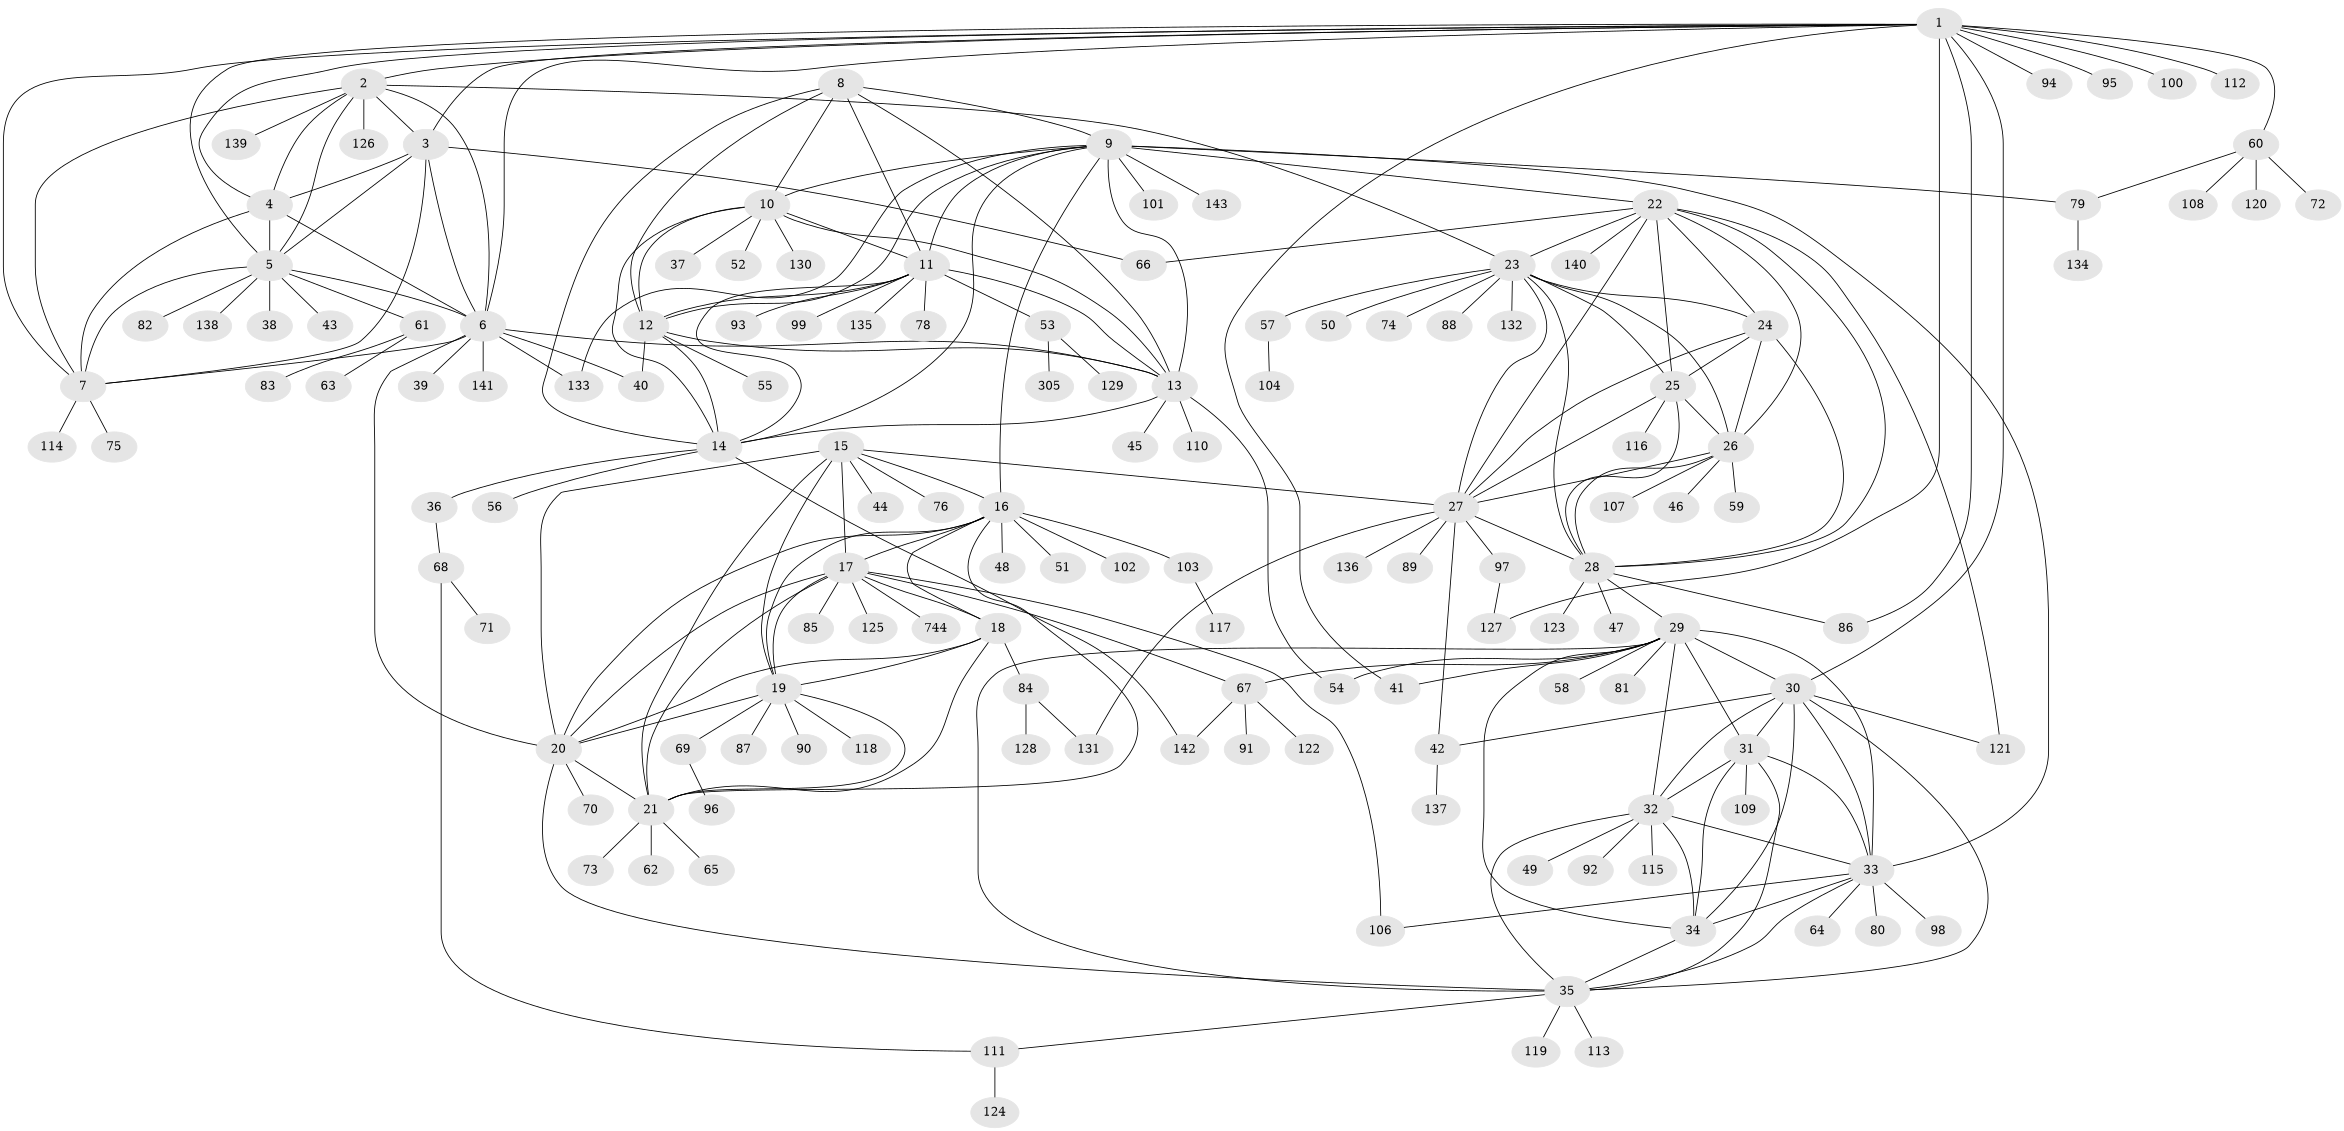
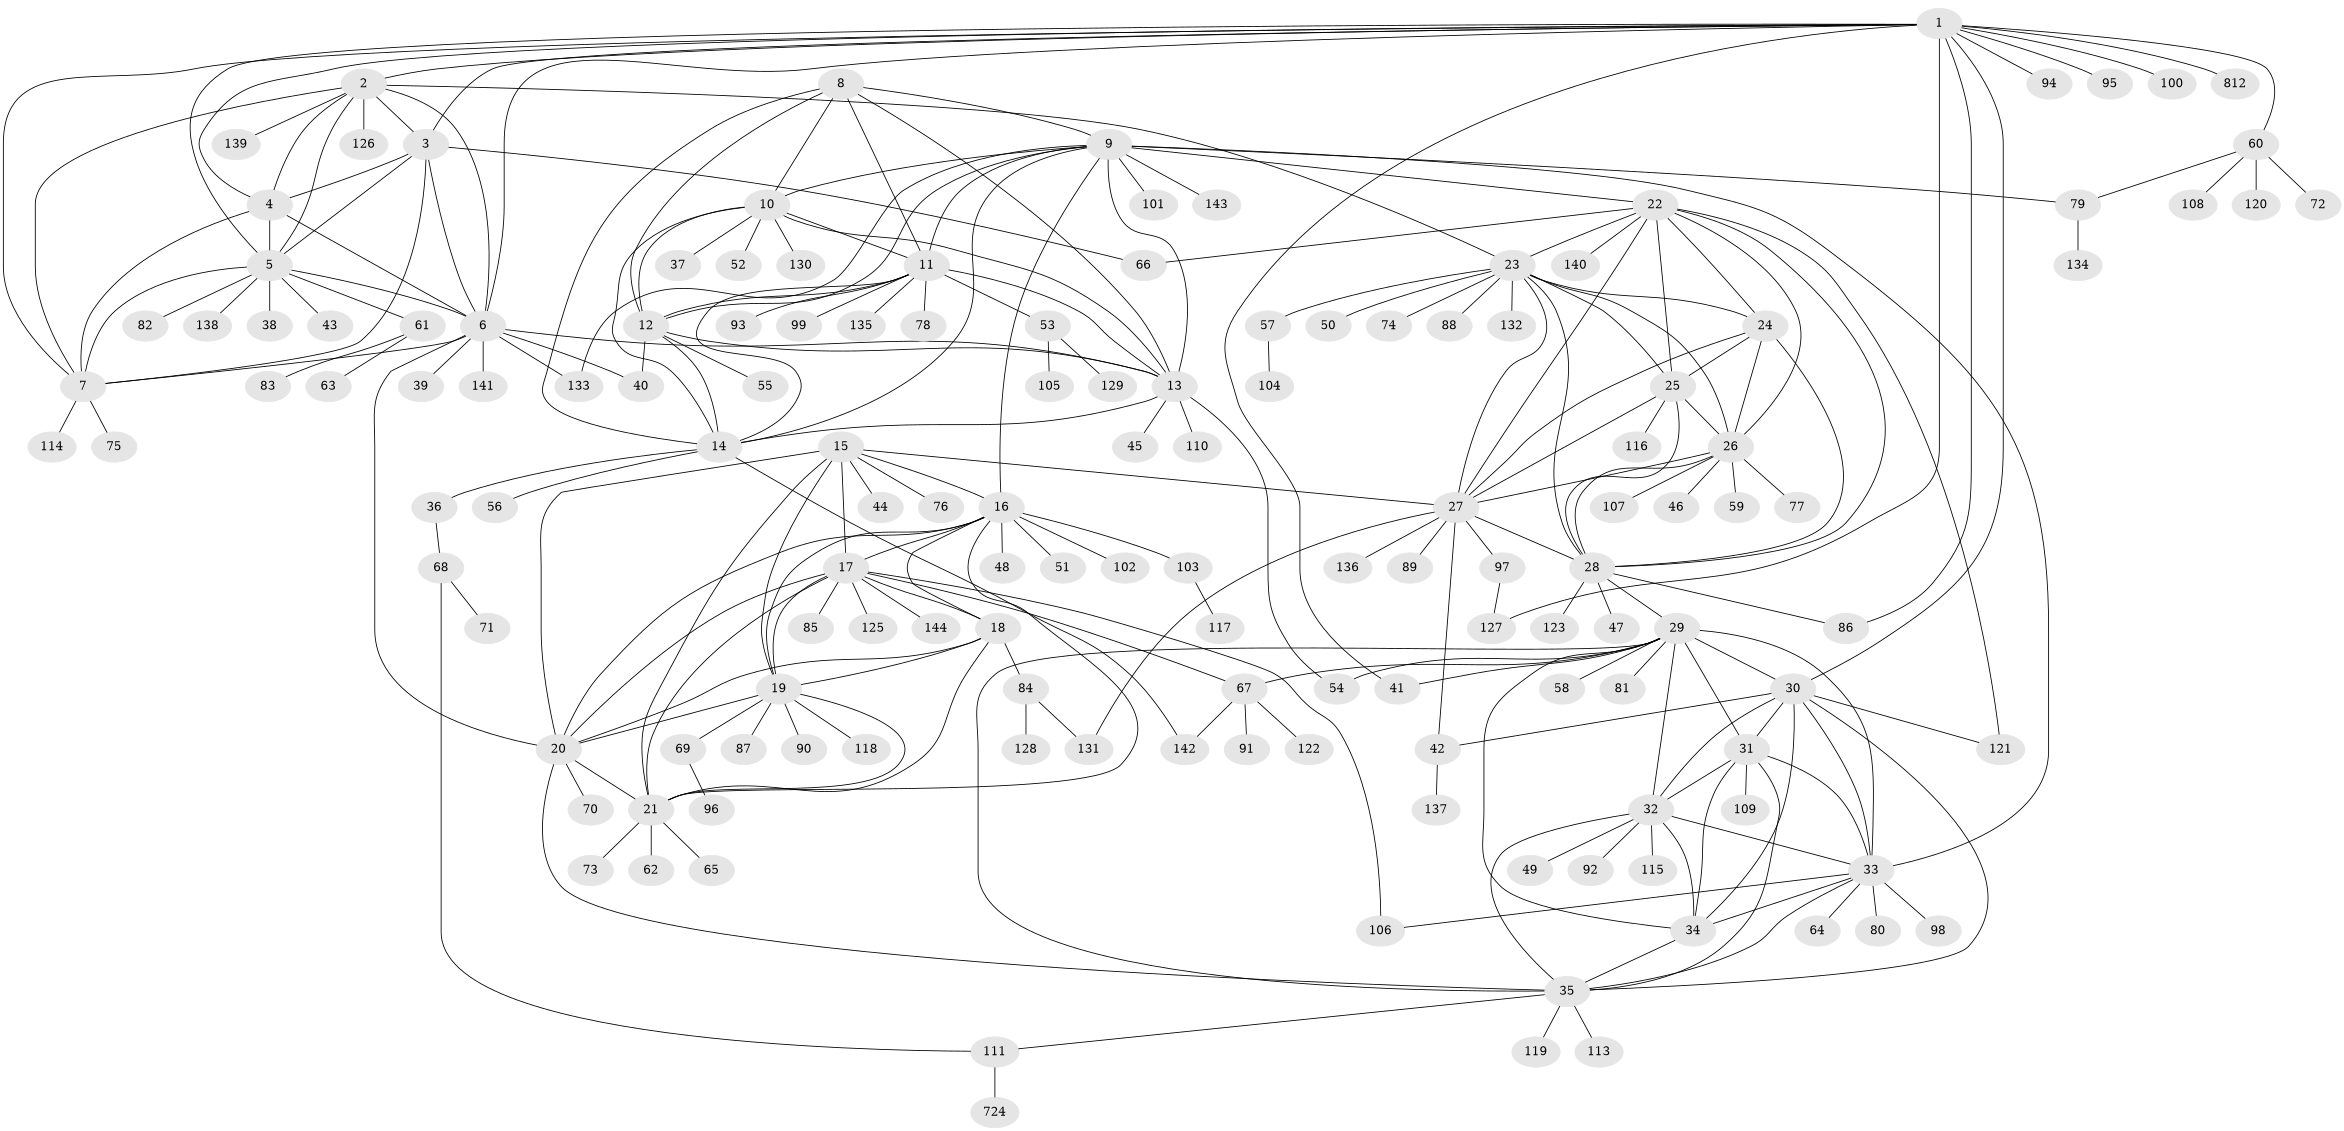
  graph {
    node [color=gray90 style=filled]
    1
    2
    3
    4
    5
    6
    7
    30
    41
    60
    86
    94
    95
    100
-   112
+   112 [label=812]
    127
    23
    126
    139
    66
    38
    43
    61
    82
    138
    13
    20
    39
    40
    133
    141
    75
    114
    33
    35
    121
    42
    31
    32
    34
    79
    72
    108
    120
    27
    24
    25
    26
    28
    50
    57
    74
    88
    132
    63
    83
    14
    45
    54
    110
    21
    70
    8
    9
    10
    11
    12
    16
    22
    101
    143
    37
    52
    130
    53
    78
    93
    99
    135
    55
    36
    56
    142
    17
    18
    19
    48
    51
    102
    103
    140
    106
    64
    80
    98
    134
-   105 [label=305]
+   105
    129
    68
    15
    44
    76
    67
    85
    125
-   144 [label=744]
+   144
    84
    69
    87
    90
    118
    62
    65
    73
    89
    97
    131
    136
    117
    91
    122
    128
    96
    111
    113
    119
    116
    46
    59
+   77
    107
    29
    47
    123
    104
    137
    58
    81
    109
    49
    92
    115
-   124
+   124 [label=724]
    71
    1 -- 2
    1 -- 3
    1 -- 4
    1 -- 5
    1 -- 6
    1 -- 7
    1 -- 30
    1 -- 41
    1 -- 60
    1 -- 86
    1 -- 94
    1 -- 95
    1 -- 100
    1 -- 112
    1 -- 127
    2 -- 3
    2 -- 4
    2 -- 5
    2 -- 6
    2 -- 7
    2 -- 23
    2 -- 126
    2 -- 139
    3 -- 4
    3 -- 5
    3 -- 6
    3 -- 7
    3 -- 66
    4 -- 5
    4 -- 6
    4 -- 7
    5 -- 6
    5 -- 7
    5 -- 38
    5 -- 43
    5 -- 61
    5 -- 82
    5 -- 138
    6 -- 7
    6 -- 13
    6 -- 20
    6 -- 39
    6 -- 40
    6 -- 133
    6 -- 141
    7 -- 75
    7 -- 114
    30 -- 33
    30 -- 35
    30 -- 121
    30 -- 42
    30 -- 31
    30 -- 32
    30 -- 34
    60 -- 79
    60 -- 72
    60 -- 108
    60 -- 120
    23 -- 27
    23 -- 24
    23 -- 25
    23 -- 26
    23 -- 28
    23 -- 50
    23 -- 57
    23 -- 74
    23 -- 88
    23 -- 132
    61 -- 63
    61 -- 83
    13 -- 14
    13 -- 45
    13 -- 54
    13 -- 110
    20 -- 35
    20 -- 21
    20 -- 70
    33 -- 35
    33 -- 34
    33 -- 106
    33 -- 64
    33 -- 80
    33 -- 98
    35 -- 111
    35 -- 113
    35 -- 119
    42 -- 137
    31 -- 33
    31 -- 35
    31 -- 32
    31 -- 34
    31 -- 109
    32 -- 33
    32 -- 35
    32 -- 34
    32 -- 49
    32 -- 92
    32 -- 115
    34 -- 35
    79 -- 134
    27 -- 42
    27 -- 28
    27 -- 89
    27 -- 97
    27 -- 131
    27 -- 136
    24 -- 27
    24 -- 25
    24 -- 26
    24 -- 28
    25 -- 27
    25 -- 26
    25 -- 28
    25 -- 116
    26 -- 27
    26 -- 28
    26 -- 46
    26 -- 59
+   26 -- 77
    26 -- 107
    28 -- 86
    28 -- 29
    28 -- 47
    28 -- 123
    57 -- 104
    14 -- 36
    14 -- 56
    14 -- 142
    21 -- 62
    21 -- 65
    21 -- 73
    8 -- 13
    8 -- 14
    8 -- 9
    8 -- 10
    8 -- 11
    8 -- 12
    9 -- 13
    9 -- 133
    9 -- 33
    9 -- 79
    9 -- 14
    9 -- 10
    9 -- 11
    9 -- 12
    9 -- 16
    9 -- 22
    9 -- 101
    9 -- 143
    10 -- 13
    10 -- 14
    10 -- 11
    10 -- 12
    10 -- 37
    10 -- 52
    10 -- 130
    11 -- 13
    11 -- 14
    11 -- 12
    11 -- 53
    11 -- 78
    11 -- 93
    11 -- 99
    11 -- 135
    12 -- 13
    12 -- 40
    12 -- 14
    12 -- 55
    16 -- 20
    16 -- 21
    16 -- 17
    16 -- 18
    16 -- 19
    16 -- 48
    16 -- 51
    16 -- 102
    16 -- 103
    22 -- 23
    22 -- 66
    22 -- 121
    22 -- 27
    22 -- 24
    22 -- 25
    22 -- 26
    22 -- 28
    22 -- 140
    53 -- 105
    53 -- 129
    36 -- 68
    17 -- 20
    17 -- 21
    17 -- 18
    17 -- 19
    17 -- 106
    17 -- 67
    17 -- 85
    17 -- 125
    17 -- 144
    18 -- 20
    18 -- 21
    18 -- 19
    18 -- 84
    19 -- 20
    19 -- 21
    19 -- 69
    19 -- 87
    19 -- 90
    19 -- 118
    103 -- 117
    68 -- 111
    68 -- 71
    15 -- 20
    15 -- 27
    15 -- 21
    15 -- 16
    15 -- 17
    15 -- 19
    15 -- 44
    15 -- 76
    67 -- 142
    67 -- 91
    67 -- 122
    84 -- 131
    84 -- 128
    69 -- 96
    97 -- 127
    111 -- 124
    29 -- 30
    29 -- 41
    29 -- 33
    29 -- 35
    29 -- 31
    29 -- 32
    29 -- 34
    29 -- 54
    29 -- 67
    29 -- 58
    29 -- 81
  }
